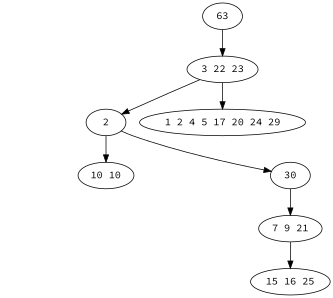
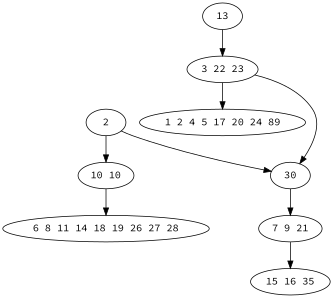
  digraph {
    fontname="Source Code Pro"
    node [fontname="Source Code Pro"]
    edge [fontname="Source Code Pro"]
    n1 [label="3 22 23"]
    2
-   n3 [label="1 2 4 5 17 20 24 29"]
-   n4 [label=63]
+   n3 [label="1 2 4 5 17 20 24 89"]
+   n4 [label=13]
    n5 [label=30]
    n6 [label="10 10"]
    n7 [label="7 9 21"]
-   n8 [label="15 16 25"]
-   n1 -> 2
+   n8 [label="15 16 35"]
+   n9 [label="6 8 11 14 18 19 26 27 28"]
+   n1 -> n5
    n1 -> n3
    2 -> n5
    2 -> n6
    n4 -> n1
    n5 -> n7
+   n6 -> n9
    n7 -> n8
  }
